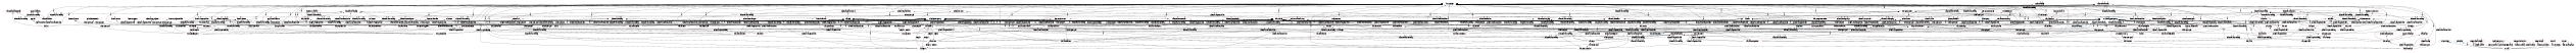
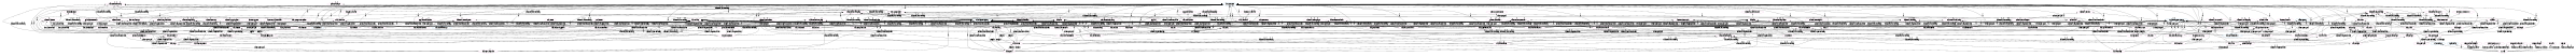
  digraph {
    rankdir=BT
    node [color="#e377c2" fillcolor="#e377c2"]
    n1 [height=.3 label="okh:Standard"]
    n2 [height=.3 label="dcterms:Standard"]
    n3 [color="#1f77b4" fillcolor="#1f77b4" height=.3 label="skos:Concept"]
    n4 [height=.3 label="okhmeta:QualityTag"]
    n5 [color="#1f77b4" fillcolor="#1f77b4" height=.3 label="okh:FileUrl"]
    n6 [height=.3 label="okh:ComponentRefe..."]
    n7 [height=.3 label="schema:URL"]
    n8 [height=.3 label="okh:File"]
    n9 [height=.3 label="okh:Reference"]
    n10 [height=.3 label="okhmeta:PartsTag"]
    n11 [height=.3 label="schema:CreativeWork"]
    n12 [height=.3 label="spdxt:Package"]
    n13 [color="#1f77b4" fillcolor="#1f77b4" height=.3 label="owl:Ontology"]
    n14 [color="#1f77b4" fillcolor="#1f77b4" height=.3 label="owl:DatatypeProperty"]
    n15 [height=.3 label="okh:Image"]
    n16 [height=.3 label="dctype:StillImage"]
    n17 [height=.3 label="foaf:Image"]
    n18 [height=.3 label="schema:ImageObject"]
    n19 [height=.3 label="okhmeta:BasicTag"]
    n20 [height=.3 label="okh:cpcPatentClass"]
    n21 [color="#1f77b4" fillcolor="#1f77b4" height=.3 label="spdxt:File"]
    n22 [height=.3 label="okh:Module"]
    n23 [height=.3 label="okh:Component"]
    n24 [height=.3 label="xsd:dateTimeStamp"]
    n25 [height=.3 label="schema:Structured..."]
    n26 [height=.3 label="okh:ManifestFile"]
    n27 [height=.3 label="schema:TextDigita..."]
    n28 [height=.3 label="okhmeta:DataGathe..."]
    n29 [color="#1f77b4" fillcolor="#1f77b4" height=.3 label="rdf:Property"]
    n30 [height=.3 label="schema:Person"]
    n31 [height=.3 label="schema:Organization"]
    n32 [height=.3 label="xsd:normalizedString"]
    n33 [height=.3 label="xsd:string"]
    n34 [height=.3 label="okh:Publication"]
    n35 [height=.3 label="npg:Publication"]
    n36 [height=.3 label="okhmeta:AcademicTag"]
    n37 [height=.3 label="okh:Dimensions"]
    n38 [height=.3 label="dcterms:SizeOrDur..."]
    n39 [height=.3 label="okhmeta:PhysicalTag"]
    n40 [height=.3 label="okhmeta:Transport..."]
    n41 [color="#1f77b4" fillcolor="#1f77b4" height=.3 label="owl:ObjectProperty"]
    n42 [height=.3 label="okh:Software"]
    n43 [height=.3 label="dctype:Software"]
    n44 [height=.3 label="spdxt:ListedLicense"]
    n45 [height=.3 label="okh:Mass"]
    n46 [height=.3 label="otrl:ODRL"]
    n47 [height=.3 label="otrl:OTRL"]
    n48 [height=.3 label="dcterms:Agent"]
    n49 [height=.3 label="okh:Part"]
    n50 [height=.3 label="tsdc:OHTsDC"]
    n51 [height=.3 label="xsd:float"]
    n52 [height=.3 label="okh:WebsiteUrl"]
    n53 [height=.3 label="okh:attestation"]
    n54 [height=.3 label="okh:export"]
    n55 [height=.3 label="okhmeta:DataTag"]
    n56 [height=.3 label="okh:source"]
    n57 [height=.3 label="okh:auxiliary"]
    n58 [height=.3 label="okh:hasPublication"]
    n59 [height=.3 label="okhmeta:Developme..."]
    n60 [height=.3 label="npg:hasPublication"]
    n61 [height=.3 label="okhmeta:LegalTag"]
    n62 [height=.3 label="okh:hasBoM"]
    n63 [height=.3 label="okh:fileFormat"]
    n64 [height=.3 label="schema:encodingFo..."]
    n65 [height=.3 label="dcterms:format"]
    n66 [height=.3 label="schema:version"]
    n67 [height=.3 label="okh:license"]
    n68 [height=.3 label="schema:license"]
    n69 [height=.3 label="okh:licenseExpres..."]
    n70 [height=.3 label="dcterms:license"]
    n71 [height=.3 label="spdxt:licenseDecl..."]
    n72 [height=.3 label="okhmeta:Identific..."]
    n73 [height=.3 label="okh:openScad"]
    n74 [height=.3 label="okh:openSCAD"]
    n75 [height=.3 label="okh:width"]
    n76 [height=.3 label="okh:height"]
    n77 [height=.3 label="okh:depth"]
    n78 [height=.3 label="okh:productionMet..."]
    n79 [height=.3 label="schema:value"]
    n80 [height=.3 label="okhmeta:MakingTag"]
    n81 [height=.3 label="okh:spdxLicense"]
    n82 [height=.3 label="okh:technologyRea..."]
    n83 [height=.3 label="osegprof:martinHa..."]
    n84 [height=.3 label="okh:licensor"]
    n85 [height=.3 label="schema:copyrightH..."]
    n86 [height=.3 label="dcterms:rightsHolder"]
    n87 [height=.3 label="okh:organization"]
    n88 [height=.3 label="okh:hasOuterDimen..."]
    n89 [height=.3 label="okh:repoSnapshot"]
    n90 [height=.3 label="okhmeta:HistoryTag"]
    n91 [height=.3 label="okh:repo"]
    n92 [height=.3 label="schema:codeReposi..."]
    n93 [height=.3 label="okh:tsdc"]
    n94 [height=.3 label="okhmeta:ExtendedI..."]
    n95 [height=.3 label="okh:hasSoftware"]
    n96 [height=.3 label="okh:version"]
    n97 [height=.3 label="okh:forkOf"]
    n98 [height=.3 label="schema:isBasedOn"]
    n99 [height=.3 label="spdxl:GPL-3.0-or-..."]
    n100 [height=.3 label="dcterms:instructi..."]
    n101 [height=.3 label="okh:uploadMethod"]
    n102 [height=.3 label="okh:compliesWith"]
    n103 [height=.3 label="dcterms:conformsTo"]
    n104 [height=.3 label="okh:relatedTsdc"]
    n105 [height=.3 label="obo:BFO_0000016"]
    n106 [height=.3 label="osegprof:robinVob..."]
-   n107 [height=.3 label="dcterms:identifier"]
    n108 [height=.3 label="osegprof:Iopa"]
    n109 [height=.3 label="patent:classifica..."]
    n110 [height=.3 label="okh:material"]
    n111 [height=.3 label="okh:documentation..."]
    n112 [height=.3 label="okhmeta:Documenta..."]
    n113 [height=.3 label="schema:inLanguage"]
    n114 [height=.3 label="okh:hasContributi..."]
    n115 [height=.3 label="okh:url"]
    n116 [height=.3 label="schema:url"]
    n117 [height=.3 label="okh:hasImage"]
    n118 [height=.3 label="schema:image"]
    n119 [height=.3 label="okh:release"]
    n120 [height=.3 label="okh:timestamp"]
    n121 [height=.3 label="okh:documentation..."]
    n122 [height=.3 label="okh:relativePath"]
    n123 [height=.3 label="okh:fileUrl"]
    n124 [height=.3 label="okh:unit"]
    n125 [height=.3 label="npg:doi"]
    n126 [height=.3 label="okh:repoHost"]
    n127 [height=.3 label="okh:dataSource"]
    n128 [height=.3 label="okh:standardID"]
    n129 [height=.3 label="okh:okhv"]
    n130 [height=.3 label="okh:alternativeLi..."]
    n131 [height=.3 label="okh:versionOf"]
    n132 [height=.3 label="ns1:okh"]
    n133 [height=.3 label="ns2:okh"]
    n134 [height=.3 label="ns3:en"]
    n135 [height=.3 label="okh:hasMass"]
    n136 [height=.3 label="okh:functionalMet..."]
    n137 [height=.3 label="okh:hasManifestFile"]
    n138 [height=.3 label="dcterms:hasFormat"]
    n139 [height=.3 label="okh:hasManufactur..."]
    n140 [height=.3 label="okh:value"]
    n141 [color="#1f77b4" height=.3 label="okh:smallestToler..."]
    n142 [height=.3 label="okh:doi"]
    n143 [height=.3 label="okh:hasUserManual"]
    n144 [height=.3 label="okh:hasReadme"]
    n145 [height=.3 label="okh:hasComponent"]
    n146 [height=.3 label="okh:manufacturing..."]
    n147 [height=.3 label="okh:permaURL"]
    n148 [height=.3 label="okh:function"]
    n149 [color="#1f77b4" height=.3 label="okh:installationG..."]
    n1 -> n2
    n1 -> n3 [label=a]
    n1 -> n4 [label="okhmeta:hasMetaTag"]
    n5 -> n6
    n5 -> n7
    n5 -> n8 [label="schema:supersededBy"]
    n6 -> n3 [label=a]
    n6 -> n9
    n6 -> n10 [label="okhmeta:hasMetaTag"]
    n8 -> n11
    n15 -> n3 [label=a]
    n15 -> n8
    n15 -> n16
    n15 -> n17
    n15 -> n18
    n15 -> n19 [label="okhmeta:hasMetaTag"]
    n19 -> n20 [label="okhmeta:hasMetaTag"]
    n20 -> n3 [label=a]
    n20 -> n14 [label=a]
    n20 -> n22 [label="schema:domainIncludes"]
    n20 -> n32 [label="schema:rangeIncludes"]
    n20 -> n72 [label="okhmeta:hasMetaTag"]
    n20 -> n109 [label=subPropertyOf]
    n22 -> n3 [label=a]
    n22 -> n10 [label="okhmeta:hasMetaTag"]
    n22 -> n23
    n23 -> n3 [label=a]
    n23 -> n10 [label="okhmeta:hasMetaTag"]
    n23 -> n12
    n26 -> n3 [label=a]
    n26 -> n8
    n26 -> n27
    n26 -> n28 [label="okhmeta:hasMetaTag"]
    n34 -> n3 [label=a]
    n34 -> n4 [label="okhmeta:hasMetaTag"]
    n34 -> n35
    n34 -> n36 [label="okhmeta:hasMetaTag"]
    n37 -> n3 [label=a]
    n37 -> n38
    n37 -> n39 [label="okhmeta:hasMetaTag"]
    n37 -> n40 [label="okhmeta:hasMetaTag"]
    n42 -> n3 [label=a]
    n42 -> n10 [label="okhmeta:hasMetaTag"]
    n42 -> n23
    n42 -> n43
    n45 -> n3 [label=a]
    n45 -> n39 [label="okhmeta:hasMetaTag"]
    n45 -> n40 [label="okhmeta:hasMetaTag"]
    n49 -> n3 [label=a]
    n49 -> n10 [label="okhmeta:hasMetaTag"]
    n49 -> n23
    n52 -> n7
    n52 -> n9
    n52 -> n53 [label="schema:rangeIncludes"]
    n53 -> n3 [label=a]
    n53 -> n4 [label="okhmeta:hasMetaTag"]
    n53 -> n22 [label="schema:domainIncludes"]
    n53 -> n41 [label=a]
    n53 -> n59 [label="okhmeta:hasMetaTag"]
    n54 -> n3 [label=a]
    n54 -> n8 [label="schema:rangeIncludes"]
    n54 -> n19 [label="okhmeta:hasMetaTag"]
    n54 -> n22 [label="schema:domainIncludes"]
    n54 -> n41 [label=a]
    n54 -> n49 [label="schema:domainIncludes"]
    n54 -> n55 [label="okhmeta:hasMetaTag"]
    n54 -> n56 [label=seeAlso]
    n54 -> n57 [label=seeAlso]
    n56 -> n3 [label=a]
    n56 -> n8 [label="schema:rangeIncludes"]
    n56 -> n19 [label="okhmeta:hasMetaTag"]
    n56 -> n22 [label="schema:domainIncludes"]
    n56 -> n41 [label=a]
    n56 -> n49 [label="schema:domainIncludes"]
    n56 -> n54 [label=seeAlso]
    n56 -> n55 [label="okhmeta:hasMetaTag"]
    n56 -> n57 [label=seeAlso]
    n57 -> n3 [label=a]
    n57 -> n8 [label="schema:rangeIncludes"]
    n57 -> n22 [label="schema:domainIncludes"]
    n57 -> n41 [label=a]
    n57 -> n49 [label="schema:domainIncludes"]
    n57 -> n54 [label=seeAlso]
    n57 -> n55 [label="okhmeta:hasMetaTag"]
    n57 -> n56 [label=seeAlso]
    n58 -> n3 [label=a]
    n58 -> n22 [label="schema:domainIncludes"]
    n58 -> n41 [label=a]
    n58 -> n59 [label="okhmeta:hasMetaTag"]
    n58 -> n60 [label=subPropertyOf]
    n58 -> n61 [label="okhmeta:hasMetaTag"]
    n62 -> n3 [label=a]
    n62 -> n8 [label="schema:rangeIncludes"]
    n62 -> n10 [label="okhmeta:hasMetaTag"]
    n62 -> n22 [label="schema:domainIncludes"]
    n62 -> n41 [label=a]
    n62 -> n55 [label="okhmeta:hasMetaTag"]
    n63 -> n3 [label=a]
    n63 -> n8 [label="schema:domainIncludes"]
    n63 -> n41 [label=a]
    n63 -> n55 [label="okhmeta:hasMetaTag"]
    n63 -> n64 [label=subPropertyOf]
    n63 -> n65 [label=subPropertyOf]
    n64 -> n66 [label=subPropertyOf]
    n67 -> n3 [label=a]
    n67 -> n22 [label="schema:domainIncludes"]
    n67 -> n41 [label=a]
    n67 -> n61 [label="okhmeta:hasMetaTag"]
    n67 -> n68 [label="skos:closeMatch"]
    n67 -> n69 [label=seeAlso]
    n67 -> n70 [label=subPropertyOf]
    n67 -> n71 [label=subPropertyOf]
    n69 -> n3 [label=a]
    n69 -> n14 [label=a]
    n69 -> n22 [label="schema:domainIncludes"]
    n69 -> n61 [label="okhmeta:hasMetaTag"]
    n69 -> n67 [label=seeAlso]
    n69 -> n68 [label="skos:closeMatch"]
    n69 -> n70 [label=subPropertyOf]
    n73 -> n14 [label=a]
    n73 -> n74 [label="schema:supersededBy"]
    n73 -> n74 [label="owl:sameAs"]
    n74 -> n14 [label=a]
    n74 -> n33 [label="schema:rangeIncludes"]
    n74 -> n37 [label="schema:domainIncludes"]
    n74 -> n75 [label="schema:supersededBy"]
    n74 -> n76 [label="schema:supersededBy"]
    n74 -> n77 [label="schema:supersededBy"]
    n75 -> n3 [label=a]
    n75 -> n14 [label=a]
    n75 -> n37 [label="schema:domainIncludes"]
    n75 -> n39 [label="okhmeta:hasMetaTag"]
    n75 -> n51 [label="schema:rangeIncludes"]
    n76 -> n3 [label=a]
    n76 -> n14 [label=a]
    n76 -> n37 [label="schema:domainIncludes"]
    n76 -> n39 [label="okhmeta:hasMetaTag"]
    n76 -> n51 [label="schema:rangeIncludes"]
    n77 -> n3 [label=a]
    n77 -> n14 [label=a]
    n77 -> n37 [label="schema:domainIncludes"]
    n77 -> n39 [label="okhmeta:hasMetaTag"]
    n77 -> n51 [label="schema:rangeIncludes"]
    n78 -> n3 [label=a]
    n78 -> n22 [label="schema:domainIncludes"]
    n78 -> n29 [label=a]
    n78 -> n49 [label="schema:domainIncludes"]
    n78 -> n79 [label=subPropertyOf]
    n78 -> n80 [label="okhmeta:hasMetaTag"]
    n81 -> n3 [label=a]
    n81 -> n22 [label="schema:domainIncludes"]
    n81 -> n41 [label=a]
    n81 -> n44 [label="schema:rangeIncludes"]
    n81 -> n61 [label="okhmeta:hasMetaTag"]
    n81 -> n67 [label="schema:supersededBy"]
    n81 -> n68 [label="skos:closeMatch"]
    n82 -> n3 [label=a]
    n82 -> n4 [label="okhmeta:hasMetaTag"]
    n82 -> n22 [label="schema:domainIncludes"]
    n82 -> n41 [label=a]
    n82 -> n47 [label="schema:rangeIncludes"]
    n82 -> n59 [label="okhmeta:hasMetaTag"]
    n84 -> n3 [label=a]
    n84 -> n22 [label="schema:domainIncludes"]
    n84 -> n30 [label="schema:rangeIncludes"]
    n84 -> n31 [label="schema:rangeIncludes"]
    n84 -> n41 [label=a]
    n84 -> n48 [label="schema:rangeIncludes"]
    n84 -> n61 [label="okhmeta:hasMetaTag"]
    n84 -> n85 [label=subPropertyOf]
    n84 -> n86 [label=subPropertyOf]
    n87 -> n3 [label=a]
    n87 -> n22 [label="schema:domainIncludes"]
-   n22 -> n31 [label="schema:rangeIncludes"]
+   n87 -> n31 [label="schema:rangeIncludes"]
    n87 -> n41 [label=a]
    n87 -> n61 [label="okhmeta:hasMetaTag"]
    n88 -> n3 [label=a]
    n88 -> n37 [label="schema:rangeIncludes"]
    n88 -> n39 [label="okhmeta:hasMetaTag"]
    n88 -> n41 [label=a]
    n88 -> n65 [label=subPropertyOf]
    n88 -> n78 [label=subPropertyOf]
    n89 -> n3 [label=a]
    n89 -> n22 [label="schema:domainIncludes"]
    n89 -> n41 [label=a]
    n89 -> n52 [label="schema:rangeIncludes"]
    n89 -> n90 [label="okhmeta:hasMetaTag"]
    n89 -> n91 [label=subPropertyOf]
    n91 -> n3 [label=a]
    n91 -> n19 [label="okhmeta:hasMetaTag"]
    n91 -> n22 [label="schema:domainIncludes"]
    n91 -> n41 [label=a]
    n91 -> n52 [label="schema:rangeIncludes"]
    n91 -> n72 [label="okhmeta:hasMetaTag"]
    n91 -> n90 [label="okhmeta:hasMetaTag"]
    n91 -> n92 [label=subPropertyOf]
    n93 -> n3 [label=a]
    n93 -> n23 [label="schema:domainIncludes"]
    n93 -> n41 [label=a]
    n93 -> n50 [label="schema:rangeIncludes"]
    n93 -> n72 [label="okhmeta:hasMetaTag"]
    n93 -> n94 [label="okhmeta:hasMetaTag"]
    n95 -> n3 [label=a]
    n95 -> n22 [label="schema:domainIncludes"]
    n95 -> n41 [label=a]
    n95 -> n42 [label="schema:rangeIncludes"]
    n96 -> n3 [label=a]
    n96 -> n14 [label=a]
    n96 -> n22 [label="schema:domainIncludes"]
    n96 -> n72 [label="okhmeta:hasMetaTag"]
    n96 -> n90 [label="okhmeta:hasMetaTag"]
    n97 -> n3 [label=a]
    n97 -> n22 [label="schema:domainIncludes"]
    n97 -> n41 [label=a]
    n97 -> n49 [label="schema:domainIncludes"]
    n97 -> n72 [label="okhmeta:hasMetaTag"]
    n97 -> n90 [label="okhmeta:hasMetaTag"]
    n97 -> n98 [label=subPropertyOf]
    n101 -> n3 [label=a]
    n101 -> n14 [label=a]
    n101 -> n23 [label="schema:domainIncludes"]
    n101 -> n28 [label="okhmeta:hasMetaTag"]
    n101 -> n32 [label="schema:rangeIncludes"]
    n102 -> n1 [label="schema:rangeIncludes"]
    n102 -> n3 [label=a]
    n102 -> n4 [label="okhmeta:hasMetaTag"]
    n102 -> n23 [label="schema:domainIncludes"]
    n102 -> n41 [label=a]
    n104 -> n41 [label=a]
    n104 -> n93 [label="schema:supersededBy"]
    n104 -> n93 [label="owl:sameAs"]
    n109 -> n103 [label=subPropertyOf]
    n110 -> n3 [label=a]
    n110 -> n14 [label=a]
    n110 -> n39 [label="okhmeta:hasMetaTag"]
    n110 -> n78 [label=subPropertyOf]
    n111 -> n3 [label=a]
    n111 -> n14 [label=a]
    n111 -> n22 [label="schema:domainIncludes"]
    n111 -> n49 [label="schema:domainIncludes"]
    n111 -> n112 [label="okhmeta:hasMetaTag"]
    n111 -> n113 [label=subPropertyOf]
    n114 -> n3 [label=a]
    n114 -> n8 [label="schema:rangeIncludes"]
    n114 -> n22 [label="schema:domainIncludes"]
    n114 -> n41 [label=a]
    n114 -> n94 [label="okhmeta:hasMetaTag"]
    n114 -> n100 [label=subPropertyOf]
    n114 -> n112 [label="okhmeta:hasMetaTag"]
    n115 -> n3 [label=a]
    n115 -> n8 [label="schema:domainIncludes"]
    n115 -> n41 [label=a]
    n115 -> n55 [label="okhmeta:hasMetaTag"]
    n115 -> n116 [label=subPropertyOf]
    n117 -> n3 [label=a]
    n117 -> n15 [label="schema:rangeIncludes"]
    n117 -> n19 [label="okhmeta:hasMetaTag"]
    n117 -> n23 [label="schema:domainIncludes"]
    n117 -> n41 [label=a]
    n117 -> n118 [label=subPropertyOf]
-   n119 -> n3 [label="owl:versionIRI"]
+   n119 -> n3 [label=a]
    n119 -> n14 [label=a]
    n119 -> n22 [label="schema:domainIncludes"]
    n119 -> n42 [label="schema:domainIncludes"]
    n120 -> n22 [label="schema:domainIncludes"]
    n120 -> n24 [label="schema:rangeIncludes"]
    n120 -> n28 [label="okhmeta:hasMetaTag"]
    n120 -> n41 [label=a]
    n121 -> n3 [label=a]
    n121 -> n4 [label="okhmeta:hasMetaTag"]
    n121 -> n22 [label="schema:domainIncludes"]
    n121 -> n41 [label=a]
    n121 -> n46 [label="schema:rangeIncludes"]
    n121 -> n59 [label="okhmeta:hasMetaTag"]
    n122 -> n3 [label=a]
    n122 -> n8 [label="schema:domainIncludes"]
    n122 -> n32 [label="schema:rangeIncludes"]
    n122 -> n41 [label=a]
    n122 -> n55 [label="okhmeta:hasMetaTag"]
    n122 -> n116 [label=subPropertyOf]
    n123 -> n8 [label="schema:domainIncludes"]
    n123 -> n41 [label=a]
    n123 -> n115 [label="schema:supersededBy"]
    n123 -> n116 [label=subPropertyOf]
    n124 -> n14 [label=a]
    n124 -> n37 [label="schema:domainIncludes"]
    n124 -> n45 [label="schema:domainIncludes"]
    n126 -> n3 [label=a]
    n126 -> n14 [label=a]
    n126 -> n22 [label="schema:domainIncludes"]
    n126 -> n90 [label="okhmeta:hasMetaTag"]
    n126 -> n116 [label=subPropertyOf]
    n126 -> n127 [label=seeAlso]
    n127 -> n3 [label=a]
    n127 -> n14 [label=a]
    n127 -> n22 [label="schema:domainIncludes"]
    n127 -> n55 [label="okhmeta:hasMetaTag"]
    n127 -> n116 [label=subPropertyOf]
    n127 -> n126 [label=seeAlso]
    n128 -> n1 [label="schema:domainIncludes"]
    n128 -> n3 [label=a]
    n128 -> n4 [label="okhmeta:hasMetaTag"]
    n128 -> n14 [label=a]
    n128 -> n32 [label="schema:rangeIncludes"]
-   n128 -> n107 [label=subPropertyOf]
    n129 -> n14 [label=a]
    n129 -> n26 [label="schema:domainIncludes"]
    n129 -> n66 [label=subPropertyOf]
    n130 -> n3 [label=a]
    n130 -> n8 [label="schema:rangeIncludes"]
    n130 -> n22 [label="schema:domainIncludes"]
    n130 -> n41 [label=a]
    n130 -> n67 [label="schema:supersededBy"]
    n130 -> n68 [label="skos:closeMatch"]
    n131 -> n3 [label=a]
    n131 -> n22 [label="schema:domainIncludes"]
    n131 -> n22 [label="schema:rangeIncludes"]
    n131 -> n41 [label=a]
    n131 -> n72 [label="okhmeta:hasMetaTag"]
    n131 -> n90 [label="okhmeta:hasMetaTag"]
    n132 -> n13 [label=a]
    n132 -> n21 [label=a]
    n132 -> n83 [label="schema:creator"]
    n132 -> n83 [label="dcterms:creator"]
    n132 -> n99 [label="spdxt:licenseDeclared"]
    n132 -> n106 [label="dcterms:creator"]
    n132 -> n106 [label="schema:creator"]
    n132 -> n108 [label="dcterms:publisher"]
    n132 -> n133 [label="owl:versionIRI"]
    n132 -> n134 [label="dcterms:language"]
    n135 -> n3 [label=a]
    n135 -> n14 [label=a]
    n135 -> n39 [label="okhmeta:hasMetaTag"]
    n135 -> n51 [label="schema:rangeIncludes"]
    n135 -> n78 [label=subPropertyOf]
    n136 -> n3 [label=a]
    n136 -> n14 [label=a]
    n136 -> n22 [label="schema:domainIncludes"]
    n136 -> n25 [label="schema:rangeIncludes"]
    n136 -> n79 [label=subPropertyOf]
    n137 -> n3 [label=a]
    n137 -> n22 [label="schema:domainIncludes"]
    n137 -> n26 [label="schema:rangeIncludes"]
    n137 -> n28 [label="okhmeta:hasMetaTag"]
    n137 -> n41 [label=a]
    n137 -> n49 [label="schema:domainIncludes"]
    n137 -> n138 [label=subPropertyOf]
    n139 -> n3 [label=a]
    n139 -> n8 [label="schema:rangeIncludes"]
    n139 -> n22 [label="schema:domainIncludes"]
    n139 -> n41 [label=a]
    n139 -> n49 [label="schema:domainIncludes"]
    n139 -> n80 [label="okhmeta:hasMetaTag"]
    n139 -> n100 [label=subPropertyOf]
    n139 -> n112 [label="okhmeta:hasMetaTag"]
    n140 -> n14 [label=a]
    n140 -> n45 [label="schema:domainIncludes"]
    n140 -> n135 [label="schema:supersededBy"]
    n141 -> n3 [label=a]
    n141 -> n39 [label="okhmeta:hasMetaTag"]
    n141 -> n41 [label=a]
    n141 -> n49 [label="schema:domainIncludes"]
    n141 -> n78 [label=subPropertyOf]
    n141 -> n80 [label="okhmeta:hasMetaTag"]
    n142 -> n3 [label=a]
    n142 -> n14 [label=a]
    n142 -> n34 [label="schema:domainIncludes"]
    n142 -> n36 [label="okhmeta:hasMetaTag"]
-   n142 -> n125 [label=domainIncludes]
+   n142 -> n125 [label=subPropertyOf]
    n143 -> n3 [label=a]
    n143 -> n8 [label="schema:rangeIncludes"]
    n143 -> n22 [label="schema:domainIncludes"]
    n143 -> n41 [label=a]
    n143 -> n100 [label=subPropertyOf]
    n143 -> n112 [label="okhmeta:hasMetaTag"]
    n144 -> n3 [label=a]
    n144 -> n8 [label="schema:rangeIncludes"]
    n144 -> n19 [label="okhmeta:hasMetaTag"]
    n144 -> n22 [label="schema:domainIncludes"]
    n144 -> n41 [label=a]
    n144 -> n100 [label=subPropertyOf]
    n144 -> n112 [label="okhmeta:hasMetaTag"]
    n145 -> n3 [label=a]
    n145 -> n10 [label="okhmeta:hasMetaTag"]
    n145 -> n22 [label="schema:domainIncludes"]
    n145 -> n22 [label="schema:rangeIncludes"]
    n145 -> n41 [label=a]
    n145 -> n49 [label="schema:rangeIncludes"]
    n145 -> n52 [label="schema:rangeIncludes"]
    n146 -> n3 [label=a]
    n146 -> n14 [label=a]
    n146 -> n78 [label=subPropertyOf]
    n147 -> n8 [label="schema:domainIncludes"]
    n147 -> n41 [label=a]
    n148 -> n3 [label=a]
    n148 -> n14 [label=a]
    n148 -> n19 [label="okhmeta:hasMetaTag"]
    n148 -> n22 [label="schema:domainIncludes"]
    n148 -> n33 [label="schema:rangeIncludes"]
    n148 -> n105 [label=subPropertyOf]
    n149 -> n3 [label=a]
    n149 -> n14 [label=a]
    n149 -> n42 [label="schema:domainIncludes"]
  }
